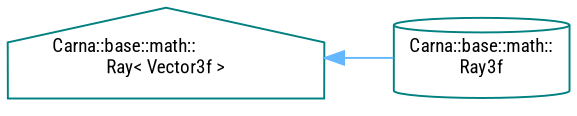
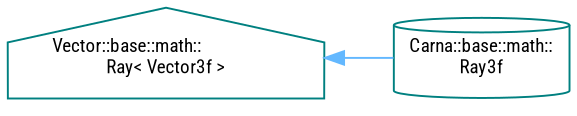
  digraph {
    rankdir=LR
    fontname="Roboto Condensed"
    node [color=teal fillcolor=white fontname="Roboto Condensed" fontsize=10 style=filled]
-   n1 [height=0.2 label="Carna::base::math::\lRay\< Vector3f \>" shape=house width=0.4]
+   n1 [height=0.2 label="Vector::base::math::\lRay\< Vector3f \>" shape=house width=0.4]
    n2 [height=0.2 label="Carna::base::math::\lRay3f" shape=cylinder width=0.4]
    n1 -> n2 [color=steelblue1 dir=back fontname="Roboto Condensed" fontsize=10 labelfontname=Helvetica labelfontsize=10 style=solid]
  }
